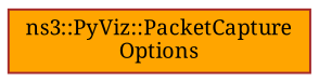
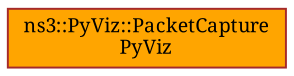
  digraph {
    rankdir=LR
    fontname="Noto Serif"
-   n1 [color=brown fillcolor=orange fontname="Noto Serif" fontsize=10 height=0.2 label="ns3::PyViz::PacketCapture\lOptions" shape=record style=filled width=0.4]
+   n1 [color=brown fillcolor=orange fontname="Noto Serif" fontsize=10 height=0.2 label="ns3::PyViz::PacketCapture\lPyViz" shape=record style=filled width=0.4]
  }
